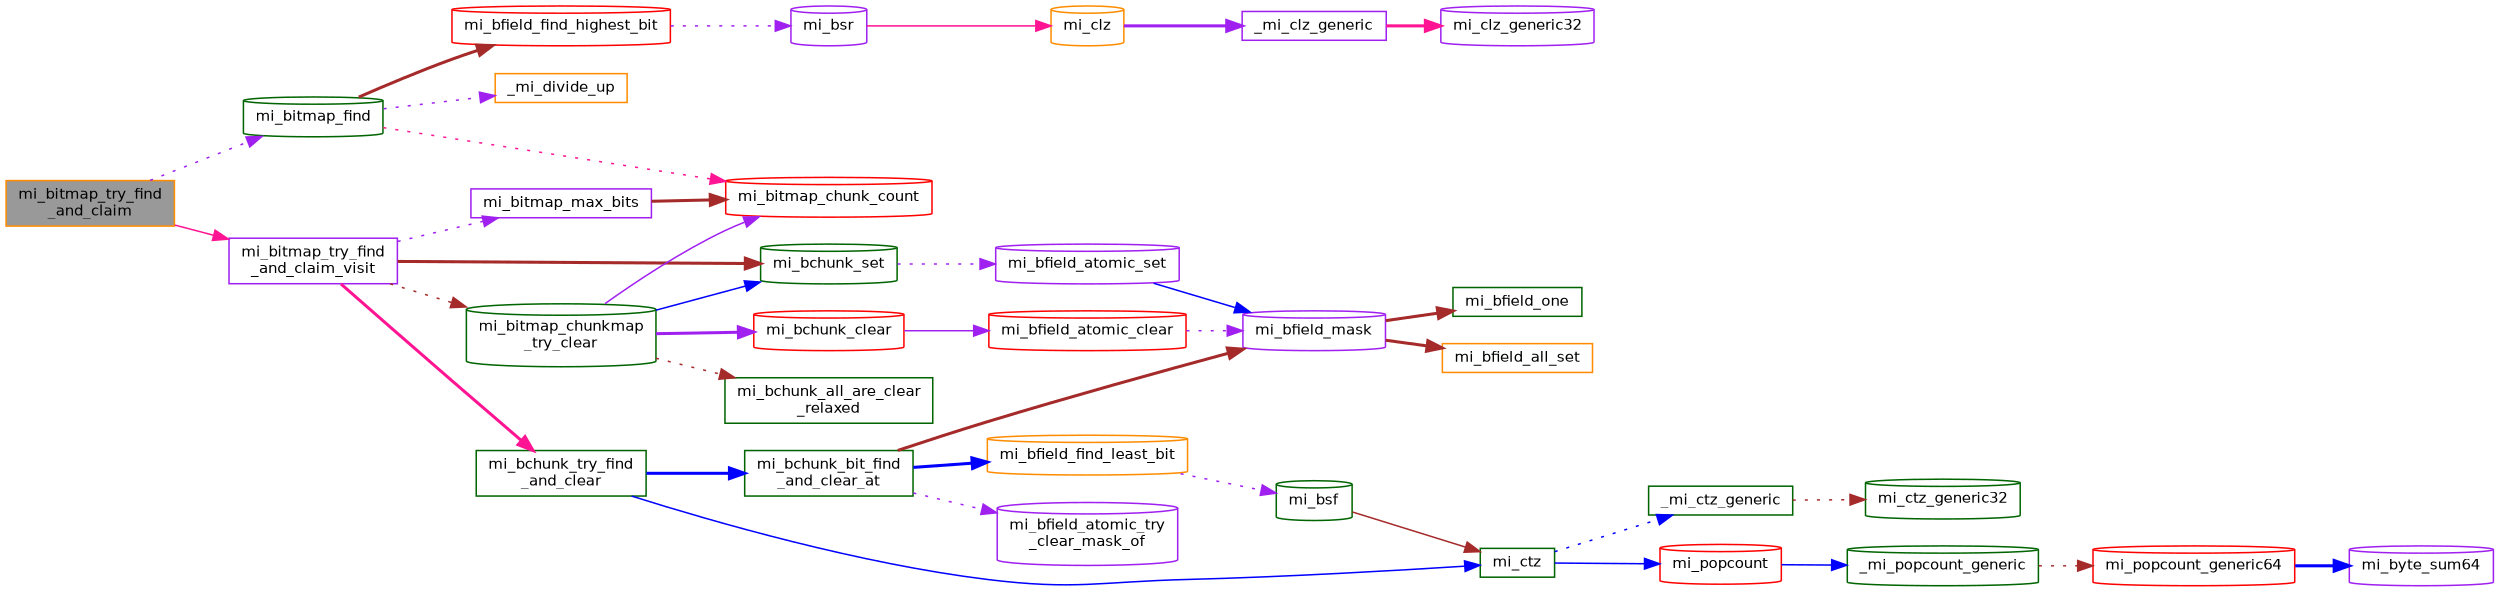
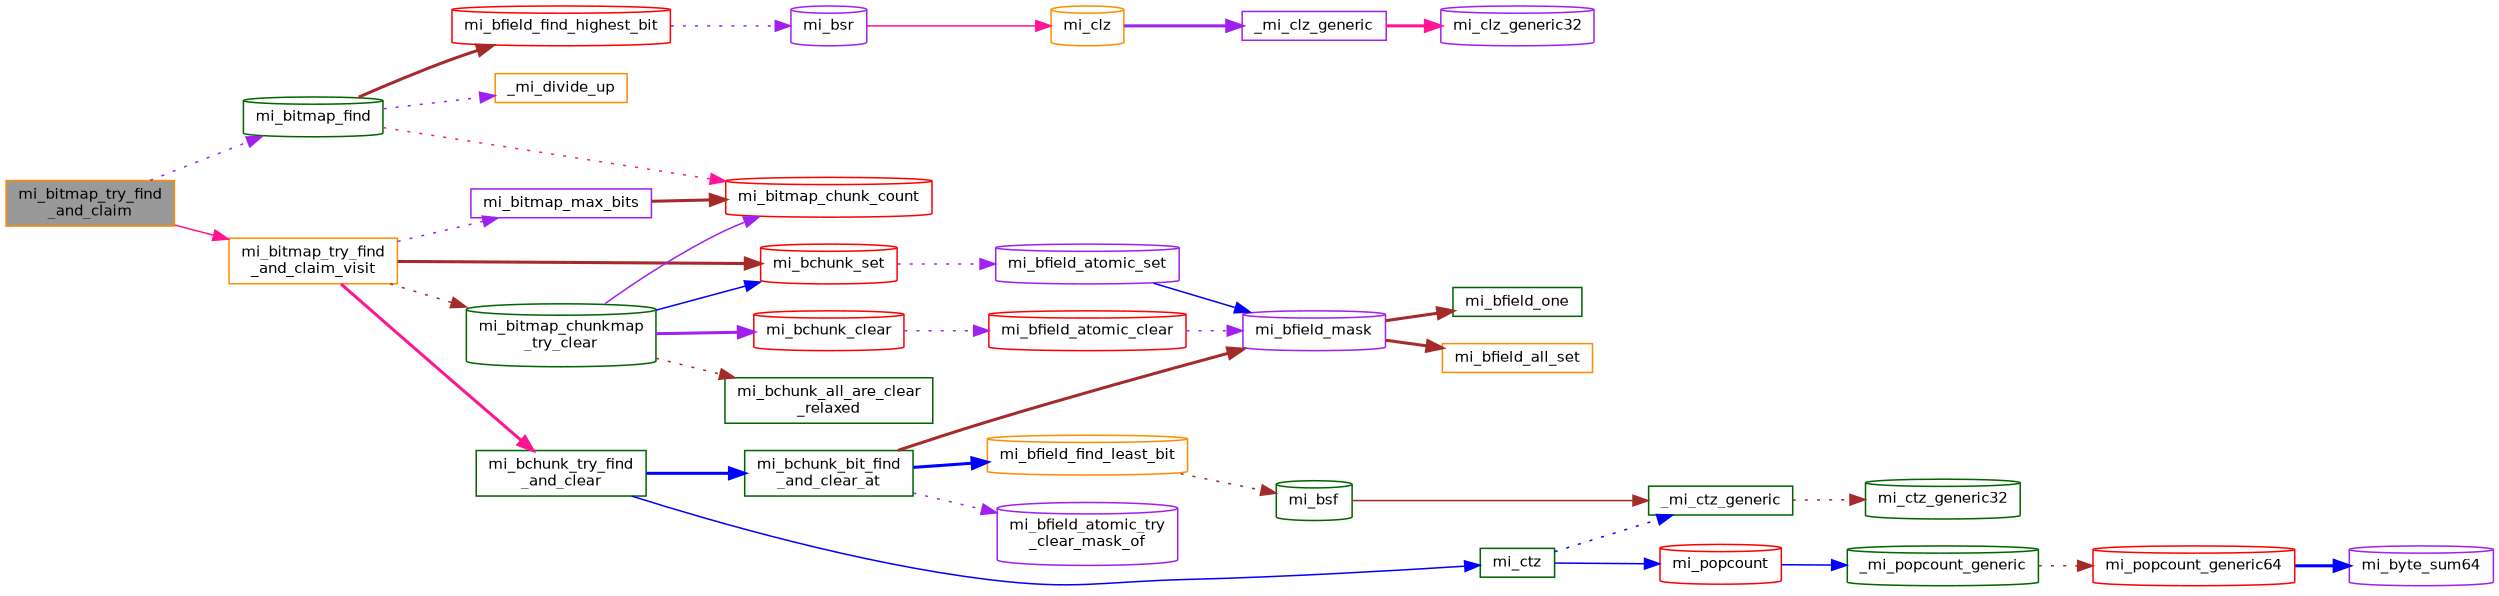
  digraph {
    rankdir=LR
    node [color=darkgreen fillcolor=white fontname=Helvetica fontsize=10 shape=cylinder style=filled]
    edge [color=brown fontname=Helvetica fontsize=10 labelfontname=Helvetica labelfontsize=10 style=dotted]
    n1 [color=darkorange fillcolor=grey60 fontcolor=black height=0.2 label="mi_bitmap_try_find\l_and_claim" shape=box width=0.4]
    n2 [height=0.2 label=mi_bitmap_find width=0.4]
-   n3 [color=purple height=0.2 label="mi_bitmap_try_find\l_and_claim_visit" shape=box width=0.4]
+   n3 [color=darkorange height=0.2 label="mi_bitmap_try_find\l_and_claim_visit" shape=box width=0.4]
    n4 [color=darkorange height=0.2 label=_mi_divide_up shape=box width=0.4]
    n5 [color=red height=0.2 label=mi_bfield_find_highest_bit width=0.4]
    n6 [color=red height=0.2 label=mi_bitmap_chunk_count width=0.4]
-   n7 [height=0.2 label=mi_bchunk_set width=0.4]
+   n7 [color=red height=0.2 label=mi_bchunk_set width=0.4]
    n8 [height=0.2 label="mi_bchunk_try_find\l_and_clear" shape=box width=0.4]
    n9 [height=0.2 label="mi_bitmap_chunkmap\l_try_clear" width=0.4]
    n10 [color=purple height=0.2 label=mi_bitmap_max_bits shape=box width=0.4]
    n11 [color=purple height=0.2 label=mi_bsr width=0.4]
    n12 [color=darkorange height=0.2 label=mi_clz width=0.4]
    n13 [color=purple height=0.2 label=_mi_clz_generic shape=box width=0.4]
    n14 [color=purple height=0.2 label=mi_clz_generic32 width=0.4]
    n15 [color=purple height=0.2 label=mi_bfield_atomic_set width=0.4]
    n16 [height=0.2 label="mi_bchunk_bit_find\l_and_clear_at" shape=box width=0.4]
    n17 [height=0.2 label=mi_ctz shape=box width=0.4]
    n18 [height=0.2 label="mi_bchunk_all_are_clear\l_relaxed" shape=box width=0.4]
    n19 [color=red height=0.2 label=mi_bchunk_clear width=0.4]
    n20 [color=purple height=0.2 label=mi_bfield_mask width=0.4]
    n21 [color=darkorange height=0.2 label=mi_bfield_all_set shape=box width=0.4]
    n22 [height=0.2 label=mi_bfield_one shape=box width=0.4]
    n23 [color=purple height=0.2 label="mi_bfield_atomic_try\l_clear_mask_of" width=0.4]
    n24 [color=darkorange height=0.2 label=mi_bfield_find_least_bit width=0.4]
    n25 [height=0.2 label=_mi_ctz_generic shape=box width=0.4]
    n26 [color=red height=0.2 label=mi_popcount width=0.4]
    n27 [height=0.2 label=mi_bsf width=0.4]
    n28 [height=0.2 label=mi_ctz_generic32 width=0.4]
    n29 [height=0.2 label=_mi_popcount_generic width=0.4]
    n30 [color=red height=0.2 label=mi_popcount_generic64 width=0.4]
    n31 [color=purple height=0.2 label=mi_byte_sum64 width=0.4]
    n32 [color=red height=0.2 label=mi_bfield_atomic_clear width=0.4]
    n1 -> n2 [color=purple]
    n1 -> n3 [color=deeppink style=solid]
    n2 -> n4 [color=purple]
    n2 -> n5 [style=bold]
    n2 -> n6 [color=deeppink]
    n3 -> n7 [style=bold]
    n3 -> n8 [color=deeppink style=bold]
    n3 -> n9
    n3 -> n10 [color=purple]
    n5 -> n11 [color=purple]
    n7 -> n15 [color=purple]
    n8 -> n16 [color=blue style=bold]
    n8 -> n17 [color=blue style=solid]
    n9 -> n6 [color=purple style=solid]
    n9 -> n7 [color=blue style=solid]
    n9 -> n18
    n9 -> n19 [color=purple style=bold]
    n10 -> n6 [style=bold]
    n11 -> n12 [color=deeppink style=solid]
    n12 -> n13 [color=purple style=bold]
    n13 -> n14 [color=deeppink style=bold]
    n15 -> n20 [color=blue style=solid]
    n16 -> n20 [style=bold]
    n16 -> n23 [color=purple]
    n16 -> n24 [color=blue style=bold]
    n17 -> n25 [color=blue]
    n17 -> n26 [color=blue style=solid]
-   n19 -> n32 [color=purple style=solid]
+   n19 -> n32 [color=purple]
    n20 -> n21 [style=bold]
    n20 -> n22 [style=bold]
-   n24 -> n27 [color=purple]
+   n24 -> n27
    n25 -> n28
    n26 -> n29 [color=blue style=solid]
-   n27 -> n17 [style=solid]
+   n27 -> n25 [style=solid]
    n29 -> n30
    n30 -> n31 [color=blue style=bold]
    n32 -> n20 [color=purple]
  }
